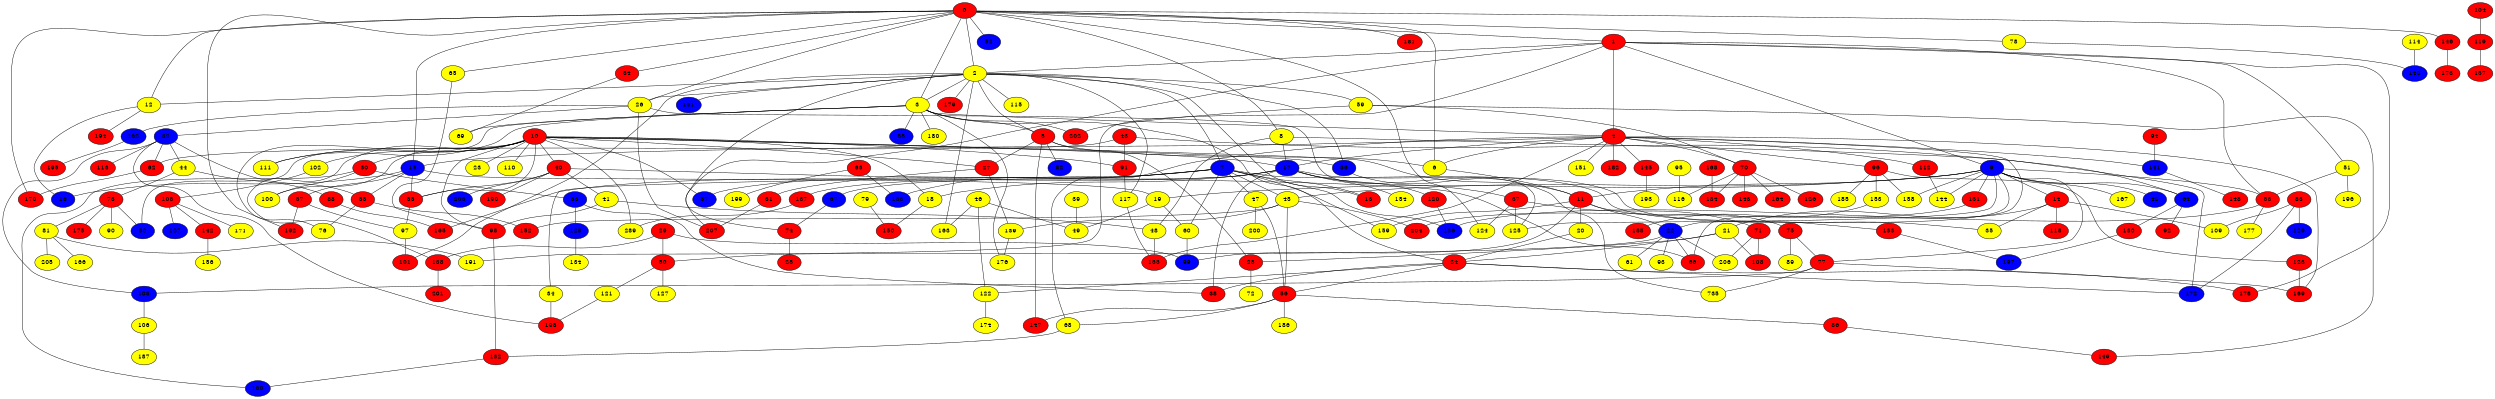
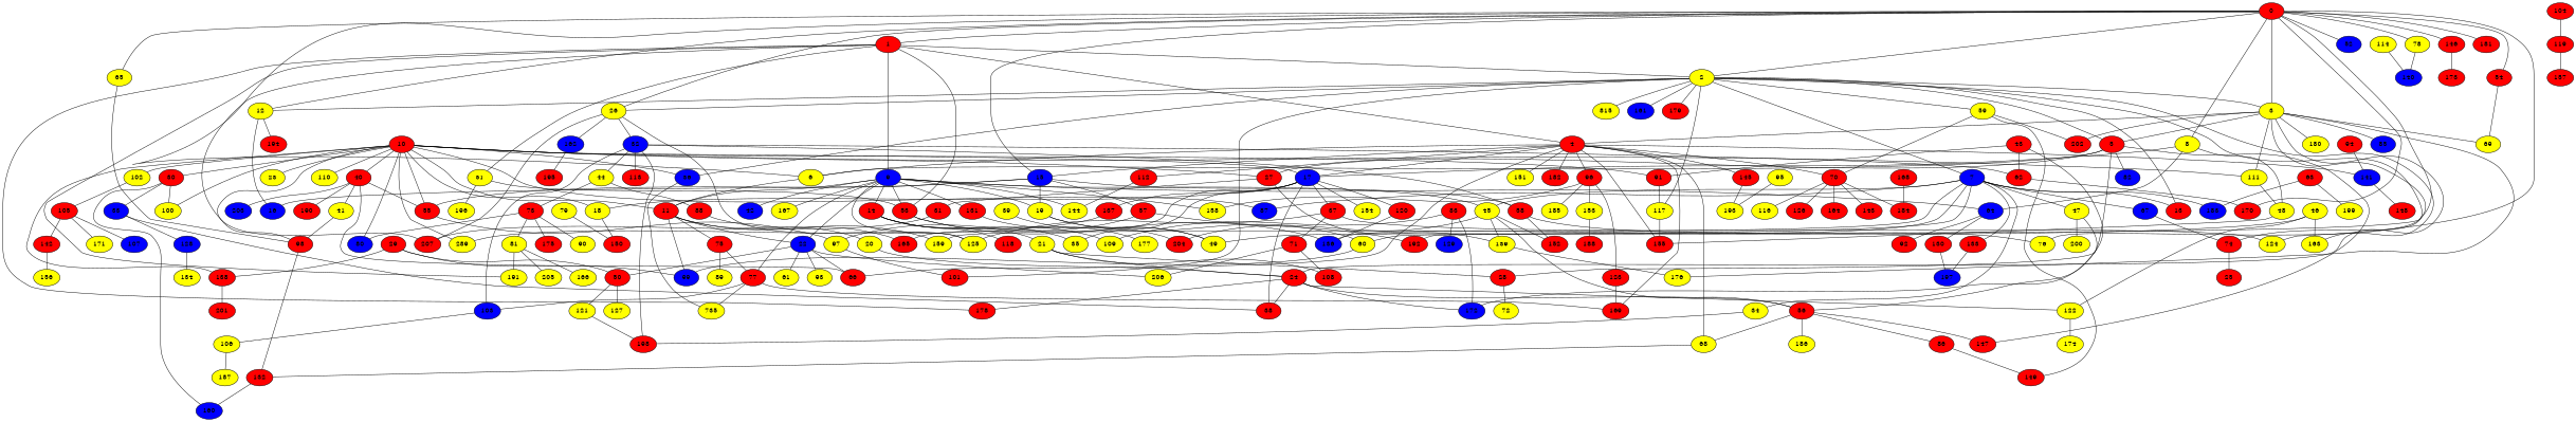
  graph {
    node [fillcolor=red style=filled]
    0
    1
    2 [fillcolor=yellow]
    3 [fillcolor=yellow]
    6 [fillcolor=yellow]
    8 [fillcolor=yellow]
    12 [fillcolor=yellow]
    15 [fillcolor=blue]
    26 [fillcolor=yellow]
    52 [fillcolor=blue]
    54
    65 [fillcolor=yellow]
    78 [fillcolor=yellow]
    124 [fillcolor=yellow]
    146
    170
    181
    192
    4
    9 [fillcolor=blue]
    51 [fillcolor=yellow]
    53
    178
    191 [fillcolor=yellow]
    207
    5
    7 [fillcolor=blue]
    13
    36 [fillcolor=blue]
    59 [fillcolor=yellow]
    74
    101
-   115 [fillcolor=yellow]
+   115 [fillcolor=yellow label=815]
    117 [fillcolor=yellow]
    161 [fillcolor=blue]
    163 [fillcolor=yellow]
    179
    24
    69 [fillcolor=yellow]
    76 [fillcolor=yellow]
    85 [fillcolor=blue]
    111 [fillcolor=yellow]
    176 [fillcolor=yellow]
    180 [fillcolor=yellow]
    202
    11
    17 [fillcolor=blue]
    48 [fillcolor=yellow]
    64 [fillcolor=blue]
    16 [fillcolor=blue]
    194
    19 [fillcolor=yellow]
    55
    57
    58
    125 [fillcolor=yellow]
    32 [fillcolor=blue]
    162 [fillcolor=blue]
    98
    140 [fillcolor=blue]
    173
    66
    68 [fillcolor=yellow]
    70
    96
    112
    141 [fillcolor=blue]
    145
    151 [fillcolor=yellow]
    155
    169
    182
    45 [fillcolor=yellow]
    14
    22 [fillcolor=blue]
    42 [fillcolor=blue]
    77
    131
    144 [fillcolor=yellow]
    158 [fillcolor=yellow]
    167 [fillcolor=yellow]
    196 [fillcolor=yellow]
    136 [fillcolor=blue]
    177 [fillcolor=yellow]
    27
    28
    82 [fillcolor=blue]
    147
    34 [fillcolor=yellow]
    47 [fillcolor=yellow]
    60 [fillcolor=yellow]
    67 [fillcolor=blue]
    87 [fillcolor=blue]
    133
    159 [fillcolor=yellow]
    183 [fillcolor=blue]
    n97 [fillcolor=yellow label=735]
    149
    25
    38
    56
    122 [fillcolor=yellow]
    172 [fillcolor=blue]
    18 [fillcolor=yellow]
    35 [fillcolor=yellow]
    37
    120
    137
    154 [fillcolor=yellow]
    165
    132
    116 [fillcolor=yellow]
    126
    143
    164
    184
    123
    153 [fillcolor=yellow]
    185 [fillcolor=yellow]
    148
    193 [fillcolor=yellow]
    31
    139 [fillcolor=yellow]
    72 [fillcolor=yellow]
    20 [fillcolor=yellow]
    75
    99 [fillcolor=blue]
    198
    152
    204
    200 [fillcolor=yellow]
    197 [fillcolor=blue]
    92
    130
    21 [fillcolor=yellow]
    109 [fillcolor=yellow]
    118
    49 [fillcolor=yellow]
    50
    61 [fillcolor=yellow]
    93 [fillcolor=yellow]
    206 [fillcolor=yellow]
    103 [fillcolor=blue]
    10
    23 [fillcolor=yellow]
    30
    40
    80 [fillcolor=blue]
    91
    100 [fillcolor=yellow]
    102 [fillcolor=yellow]
    110 [fillcolor=yellow]
    138
    n154 [fillcolor=yellow label=289]
    150
    33 [fillcolor=blue]
    160 [fillcolor=blue]
    41 [fillcolor=yellow]
    190
    203 [fillcolor=blue]
    97 [fillcolor=yellow]
    105
    201
    89 [fillcolor=yellow]
    108
    71
    90 [fillcolor=yellow]
    39 [fillcolor=yellow]
    121 [fillcolor=yellow]
    127 [fillcolor=yellow]
    86
    186 [fillcolor=yellow]
    174 [fillcolor=yellow]
    44 [fillcolor=yellow]
    62
    113
    195
    29
    128 [fillcolor=blue]
    73
    88
    106 [fillcolor=yellow]
    134 [fillcolor=yellow]
    43
    81 [fillcolor=yellow]
    175
    46 [fillcolor=yellow]
    63
    199 [fillcolor=yellow]
    166 [fillcolor=yellow]
    205 [fillcolor=yellow]
    79 [fillcolor=yellow]
    83
    129 [fillcolor=blue]
    94
    95 [fillcolor=yellow]
    188
    107 [fillcolor=blue]
    142
    171 [fillcolor=yellow]
    187 [fillcolor=yellow]
    104
    119
    157
    156 [fillcolor=yellow]
    114 [fillcolor=yellow]
    168
    0 -- 1
    0 -- 2
    0 -- 3
    0 -- 6
    0 -- 8
    0 -- 12
    0 -- 15
    0 -- 26
    0 -- 52
    0 -- 54
    0 -- 65
    0 -- 78
    0 -- 124
    0 -- 146
    0 -- 170
    0 -- 181
    0 -- 192
    1 -- 2
    1 -- 4
    1 -- 9
    1 -- 51
    1 -- 53
    1 -- 178
    1 -- 191
    1 -- 207
    2 -- 3
    2 -- 12
    2 -- 26
    2 -- 5
    2 -- 7
    2 -- 13
    2 -- 36
    2 -- 59
    2 -- 74
    2 -- 101
    2 -- 115
    2 -- 117
    2 -- 161
    2 -- 163
    2 -- 179
    3 -- 4
    3 -- 5
    3 -- 24
    3 -- 69
    3 -- 76
    3 -- 85
    3 -- 111
    3 -- 176
    3 -- 180
    3 -- 202
    6 -- 11
    8 -- 17
    8 -- 48
    8 -- 64
    12 -- 16
    12 -- 194
    15 -- 16
    15 -- 19
    15 -- 55
    15 -- 57
    15 -- 58
    26 -- 207
    26 -- 125
    26 -- 32
    26 -- 162
    54 -- 69
    65 -- 98
    78 -- 140
    146 -- 173
    4 -- 6
    4 -- 15
    4 -- 17
    4 -- 66
    4 -- 68
    4 -- 70
    4 -- 96
    4 -- 112
    4 -- 141
    4 -- 145
    4 -- 151
    4 -- 155
    4 -- 169
    4 -- 182
    9 -- 53
    9 -- 11
    9 -- 64
    9 -- 19
    9 -- 125
    9 -- 45
    9 -- 14
    9 -- 22
    9 -- 42
    9 -- 77
    9 -- 131
    9 -- 144
    9 -- 158
    9 -- 167
    51 -- 53
    51 -- 196
    53 -- 136
    53 -- 177
    5 -- 6
    5 -- 27
    5 -- 28
    5 -- 82
    5 -- 147
    7 -- 13
    7 -- 45
    7 -- 136
    7 -- 34
    7 -- 47
    7 -- 60
    7 -- 67
    7 -- 87
    7 -- 133
    7 -- 159
    7 -- 183
    36 -- n97
    59 -- 202
    59 -- 70
    59 -- 149
    74 -- 25
    117 -- 155
    24 -- 178
    24 -- 38
    24 -- 56
    24 -- 122
    24 -- 172
    11 -- 22
    11 -- 159
    11 -- 20
    11 -- 75
    11 -- 99
    17 -- 38
    17 -- 18
    17 -- 35
    17 -- 37
    17 -- 120
    17 -- 137
    17 -- 154
    17 -- 165
    48 -- 155
    64 -- 92
    64 -- 130
    19 -- 60
    19 -- 49
    55 -- 97
    57 -- 192
    57 -- 97
    58 -- 76
    58 -- 152
    32 -- 58
    32 -- 198
    32 -- 103
    32 -- 44
    32 -- 62
    32 -- 113
    162 -- 195
    98 -- 132
    68 -- 132
    70 -- 116
    70 -- 126
    70 -- 143
    70 -- 164
    70 -- 184
    96 -- 158
    96 -- 123
    96 -- 153
    96 -- 185
    112 -- 144
    141 -- 148
    145 -- 193
    45 -- 56
    45 -- 139
    45 -- 152
    45 -- 204
    14 -- 35
    14 -- 21
    14 -- 109
    14 -- 118
    22 -- 66
    22 -- 50
    22 -- 61
    22 -- 93
    22 -- 206
    77 -- 169
    77 -- n97
    77 -- 103
    131 -- 204
    27 -- 31
    27 -- 139
    28 -- 72
    34 -- 198
    47 -- 56
    47 -- 200
    60 -- 99
    67 -- 74
    133 -- 197
    56 -- 68
    56 -- 147
    56 -- 86
    56 -- 186
    122 -- 174
    18 -- 150
    37 -- 124
    37 -- 125
    37 -- 71
    120 -- 136
    137 -- n154
    132 -- 160
    123 -- 169
    153 -- 188
    31 -- 207
    139 -- 176
    20 -- 24
    75 -- 77
    75 -- 89
    130 -- 197
    21 -- 24
    21 -- 28
    21 -- 108
    50 -- 121
    50 -- 127
    103 -- 106
    10 -- 36
    10 -- 111
    10 -- 11
    10 -- 17
    10 -- 55
    10 -- 98
    10 -- 27
    10 -- 87
    10 -- 18
    10 -- 23
    10 -- 30
    10 -- 40
    10 -- 80
    10 -- 91
    10 -- 100
    10 -- 102
    10 -- 110
    10 -- 138
    10 -- n154
    30 -- 100
    30 -- 33
    30 -- 160
    40 -- 55
    40 -- 66
    40 -- 41
    40 -- 190
    40 -- 203
    91 -- 117
    102 -- 105
    138 -- 201
    33 -- 38
    33 -- 128
-   41 -- 48
+   111 -- 48
    41 -- 98
    97 -- 101
    105 -- 107
    105 -- 142
    105 -- 171
    71 -- 206
    71 -- 108
    39 -- 49
    121 -- 198
    86 -- 149
    44 -- 73
    44 -- 88
    62 -- 170
    29 -- 99
    29 -- 50
    29 -- 138
    128 -- 134
    73 -- 80
    73 -- 90
    73 -- 81
    73 -- 175
    88 -- 165
    106 -- 187
    43 -- 172
    43 -- 91
    43 -- 62
    81 -- 191
    81 -- 166
    81 -- 205
    46 -- 163
    46 -- 122
    46 -- 49
    63 -- 183
    63 -- 199
    79 -- 150
    83 -- 172
    83 -- 109
    83 -- 129
    94 -- 141
-   95 -- 116
+   95 -- 193
    142 -- 156
    104 -- 119
    119 -- 157
    114 -- 140
    168 -- 184
  }
